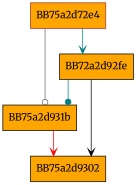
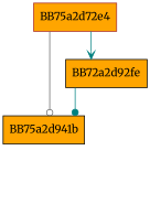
  digraph {
    fontname=Merriweather
    splines=ortho
    node [color=black fillcolor=orange fontname=Merriweather shape=box style=filled]
    edge [arrowhead=vee color=teal fontname=Merriweather]
    n1 [color=brown label=BB75a2d72e4]
-   BB75a2d931b
+   BB75a2d931b [label=BB75a2d941b]
    n3 [label=BB72a2d92fe]
-   BB75a2d9302
    n1 -> BB75a2d931b [arrowhead=odot color=gray40]
    n1 -> n3
-   BB75a2d931b -> BB75a2d9302 [color=red]
    n3 -> BB75a2d931b [arrowhead=dot]
-   n3 -> BB75a2d9302 [color=black]
  }
